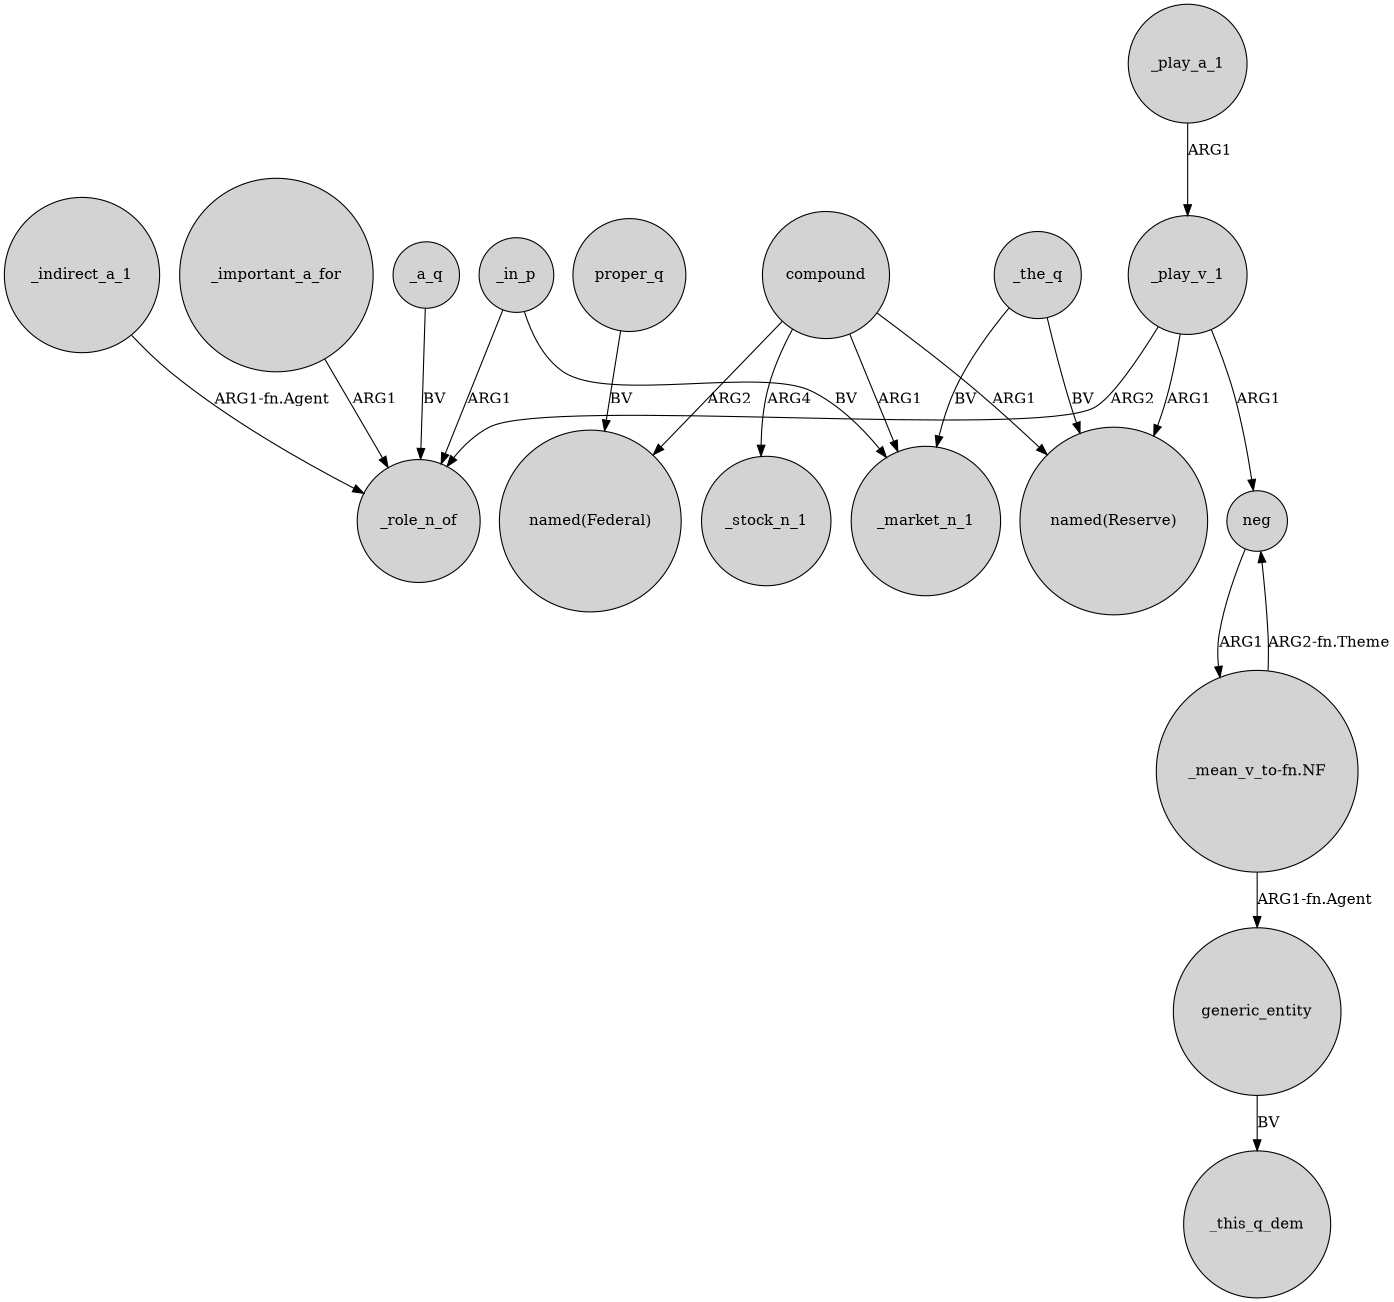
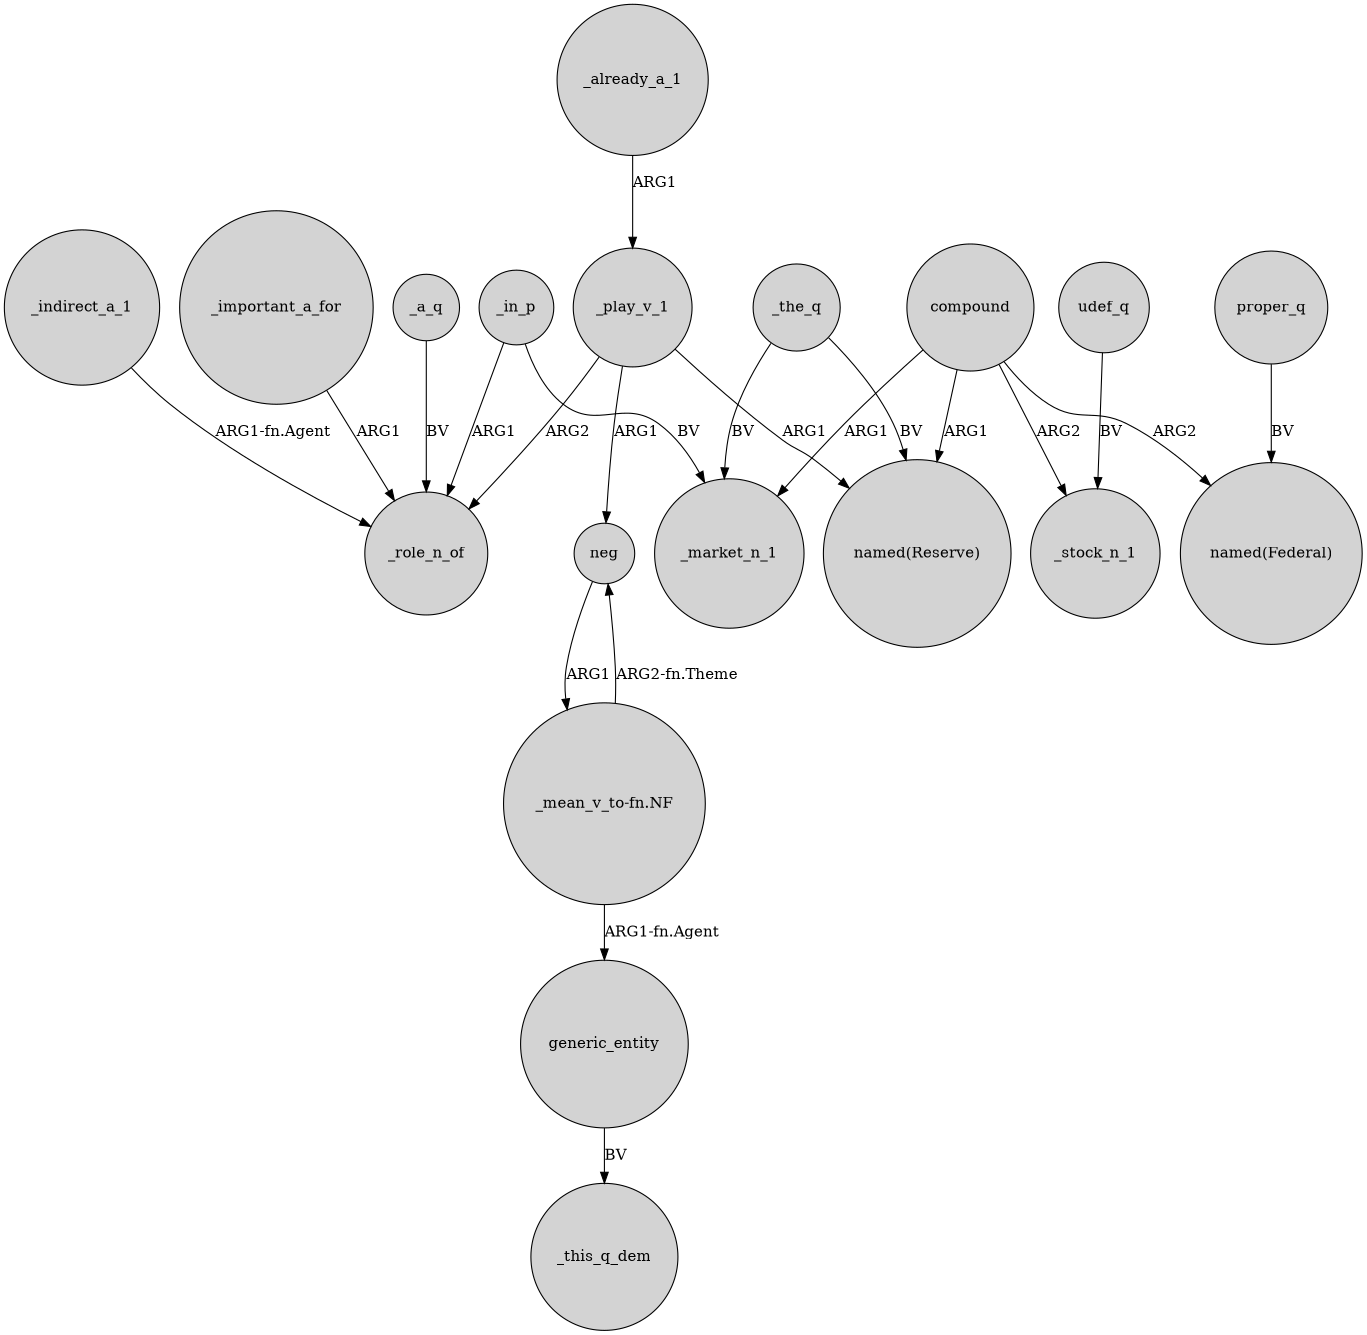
  digraph {
    node [shape=circle style=filled]
    compound
    "named(Reserve)"
    _stock_n_1
    "named(Federal)"
    _market_n_1
    "_mean_v_to-fn.NF"
    generic_entity
    neg
    _this_q_dem
    _play_v_1
    _role_n_of
    _a_q
    _the_q
-   _already_a_1 [label=_play_a_1]
+   _already_a_1
+   udef_q
    _indirect_a_1
    proper_q
    _important_a_for
    _in_p
    compound -> "named(Reserve)" [label=ARG1]
-   compound -> _stock_n_1 [label=ARG4]
+   compound -> _stock_n_1 [label=ARG2]
    compound -> "named(Federal)" [label=ARG2]
    compound -> _market_n_1 [label=ARG1]
    "_mean_v_to-fn.NF" -> generic_entity [label="ARG1-fn.Agent"]
    "_mean_v_to-fn.NF" -> neg [label="ARG2-fn.Theme"]
    generic_entity -> _this_q_dem [label=BV]
    neg -> "_mean_v_to-fn.NF" [label=ARG1]
    _play_v_1 -> "named(Reserve)" [label=ARG1]
    _play_v_1 -> neg [label=ARG1]
    _play_v_1 -> _role_n_of [label=ARG2]
    _a_q -> _role_n_of [label=BV]
    _the_q -> "named(Reserve)" [label=BV]
    _the_q -> _market_n_1 [label=BV]
    _already_a_1 -> _play_v_1 [label=ARG1]
+   udef_q -> _stock_n_1 [label=BV]
    _indirect_a_1 -> _role_n_of [label="ARG1-fn.Agent"]
    proper_q -> "named(Federal)" [label=BV]
    _important_a_for -> _role_n_of [label=ARG1]
    _in_p -> _market_n_1 [label=BV]
    _in_p -> _role_n_of [label=ARG1]
  }
